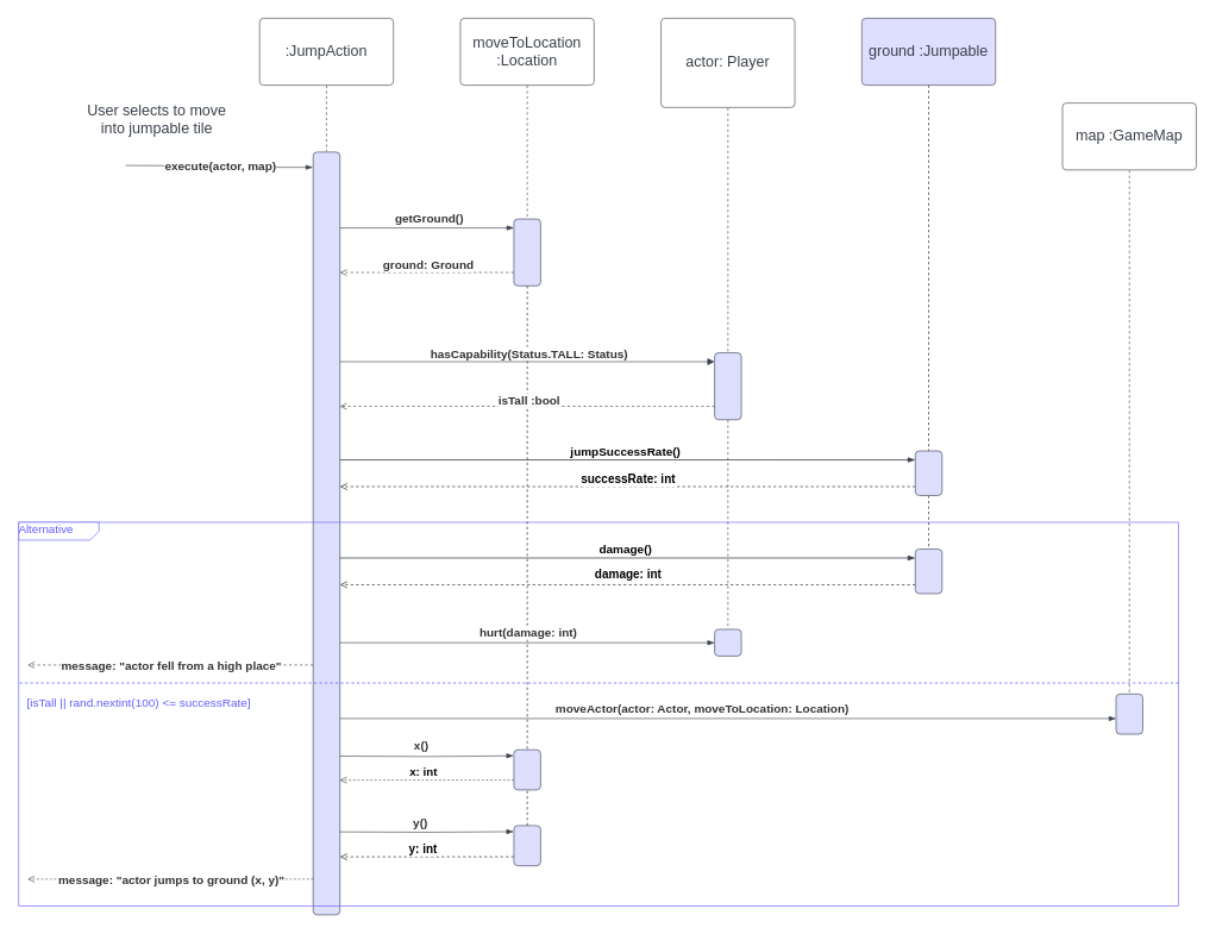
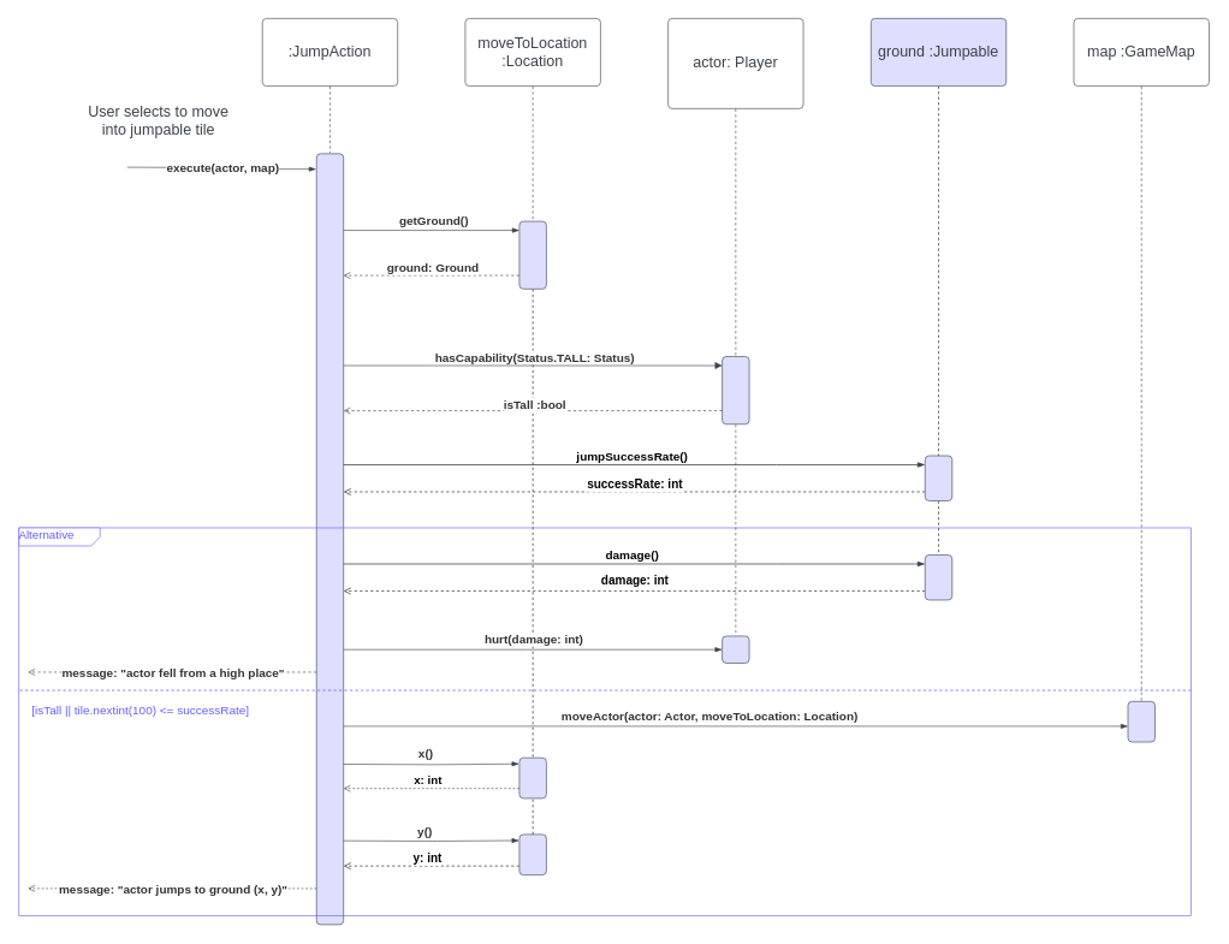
  <mxCell id="0" />
  <mxCell id="1" parent="0" />
  <mxCell id="2" value="" style="html=1;overflow=block;blockSpacing=1;whiteSpace=wrap;fontSize=13;spacing=3.8;strokeColor=#3a414a;strokeOpacity=100;fillOpacity=100;rounded=1;absoluteArcSize=1;arcSize=9;fillColor=#dedeff;strokeWidth=0.8;" parent="1" vertex="1"><mxGeometry x="350" y="170" width="30" height="855" as="geometry" /></mxCell>
  <mxCell id="3" value="&lt;font color=&quot;#635dff&quot;&gt;Alternative&lt;/font&gt;" style="html=1;blockSpacing=1;whiteSpace=wrap;shape=mxgraph.sysml.package2;xSize=90;overflow=fill;fontSize=13;spacing=0;strokeColor=#635dff;strokeOpacity=100;rounded=1;absoluteArcSize=1;arcSize=9;strokeWidth=0.8;container=1;pointerEvents=0;collapsible=0;recursiveResize=0;align=left;" parent="1" vertex="1"><mxGeometry x="20" y="585" width="1300" height="430" as="geometry" /></mxCell>
  <mxCell id="4" value="" style="html=1;jettySize=18;whiteSpace=wrap;fontSize=13;strokeColor=#3a414a;strokeOpacity=100;dashed=1;fixDash=1;strokeWidth=0.8;rounded=1;arcSize=12;edgeStyle=orthogonalEdgeStyle;startArrow=none;endArrow=open;" parent="3" source="2" edge="1"><mxGeometry width="100" height="100" relative="1" as="geometry"><Array as="points"><mxPoint x="10" y="160" /></Array><mxPoint x="330" y="110" as="sourcePoint" /><mxPoint x="10" y="160" as="targetPoint" /></mxGeometry></mxCell>
  <mxCell id="5" value="message: &quot;actor fell from a high place&quot;" style="text;html=1;resizable=0;labelBackgroundColor=default;align=center;verticalAlign=middle;fontStyle=1;fontColor=#333333;fontSize=13.3;" parent="4" vertex="1"><mxGeometry relative="1" as="geometry"><mxPoint as="offset" /></mxGeometry></mxCell>
- <mxCell id="6" value="[isTall || rand.nextint(100) &amp;lt;= successRate]" style="html=1;overflow=block;blockSpacing=1;whiteSpace=wrap;fontSize=13.3;fontColor=#635DFF;spacing=3.8;strokeOpacity=0;fillOpacity=0;rounded=1;absoluteArcSize=1;arcSize=9;fillColor=#ffffff;strokeWidth=0.8;" parent="3" vertex="1"><mxGeometry y="190" width="270" height="24" as="geometry" /></mxCell>
+ <mxCell id="6" value="[isTall || tile.nextint(100) &amp;lt;= successRate]" style="html=1;overflow=block;blockSpacing=1;whiteSpace=wrap;fontSize=13.3;fontColor=#635DFF;spacing=3.8;strokeOpacity=0;fillOpacity=0;rounded=1;absoluteArcSize=1;arcSize=9;fillColor=#ffffff;strokeWidth=0.8;" parent="3" vertex="1"><mxGeometry y="190" width="270" height="24" as="geometry" /></mxCell>
  <mxCell id="7" value="" style="html=1;overflow=block;blockSpacing=1;whiteSpace=wrap;fontSize=13;spacing=3.8;strokeColor=#3a414a;strokeOpacity=100;fillOpacity=100;rounded=1;absoluteArcSize=1;arcSize=9;fillColor=#dedeff;strokeWidth=0.8;" parent="3" vertex="1"><mxGeometry x="780" y="120" width="30" height="30" as="geometry" /></mxCell>
  <mxCell id="8" style="edgeStyle=orthogonalEdgeStyle;rounded=0;orthogonalLoop=1;jettySize=auto;html=1;endArrow=blockThin;endFill=1;strokeColor=#3A414A;" parent="3" target="11" edge="1"><mxGeometry relative="1" as="geometry"><mxPoint x="360" y="40" as="sourcePoint" /><mxPoint x="920" y="60" as="targetPoint" /><Array as="points"><mxPoint x="840" y="40" /><mxPoint x="840" y="40" /></Array></mxGeometry></mxCell>
  <mxCell id="9" value="damage()" style="edgeLabel;html=1;align=center;verticalAlign=middle;resizable=0;points=[];fontSize=13.3;fontStyle=1" parent="8" vertex="1" connectable="0"><mxGeometry x="-0.076" y="1" relative="1" as="geometry"><mxPoint x="21" y="-10" as="offset" /></mxGeometry></mxCell>
  <mxCell id="10" value="&lt;b&gt;&lt;font style=&quot;font-size: 13.33px&quot;&gt;damage: int&lt;/font&gt;&lt;/b&gt;" style="edgeStyle=orthogonalEdgeStyle;rounded=0;orthogonalLoop=1;jettySize=auto;html=1;fontSize=13.3;endArrow=open;endFill=0;strokeColor=#3A414A;dashed=1;" parent="3" source="11" edge="1"><mxGeometry x="0.002" y="-12" relative="1" as="geometry"><mxPoint x="360" y="70" as="targetPoint" /><Array as="points"><mxPoint x="530" y="70" /><mxPoint x="530" y="70" /></Array><mxPoint x="1" as="offset" /></mxGeometry></mxCell>
  <mxCell id="11" value="" style="html=1;overflow=block;blockSpacing=1;whiteSpace=wrap;fontSize=13;spacing=3.8;strokeColor=#3a414a;strokeOpacity=100;fillOpacity=100;rounded=1;absoluteArcSize=1;arcSize=9;fillColor=#dedeff;strokeWidth=0.8;" parent="3" vertex="1"><mxGeometry x="1005" y="30" width="30" height="50" as="geometry" /></mxCell>
  <mxCell id="12" value=":JumpAction" style="html=1;overflow=block;blockSpacing=1;whiteSpace=wrap;fontSize=16.7;fontColor=#3a414a;spacing=3.8;strokeColor=#3a414a;strokeOpacity=100;rounded=1;absoluteArcSize=1;arcSize=9;strokeWidth=0.8;" parent="1" vertex="1"><mxGeometry x="290" y="20" width="150" height="75" as="geometry" /></mxCell>
  <mxCell id="13" style="edgeStyle=orthogonalEdgeStyle;rounded=0;orthogonalLoop=1;jettySize=auto;html=1;endArrow=blockThin;endFill=1;strokeColor=#3A414A;" parent="1" source="2" target="58" edge="1"><mxGeometry relative="1" as="geometry"><mxPoint x="400" y="543" as="sourcePoint" /><mxPoint x="940" y="535" as="targetPoint" /><Array as="points"><mxPoint x="860" y="515" /><mxPoint x="860" y="515" /></Array></mxGeometry></mxCell>
  <mxCell id="14" value="jumpSuccessRate()" style="edgeLabel;html=1;align=center;verticalAlign=middle;resizable=0;points=[];fontSize=13.3;fontStyle=1" parent="13" vertex="1" connectable="0"><mxGeometry x="-0.076" y="1" relative="1" as="geometry"><mxPoint x="21" y="-9" as="offset" /></mxGeometry></mxCell>
  <mxCell id="15" value="" style="html=1;jettySize=18;whiteSpace=wrap;fontSize=13;strokeColor=#3a414a;strokeOpacity=100;dashed=1;fixDash=1;strokeWidth=0.8;rounded=1;arcSize=12;edgeStyle=orthogonalEdgeStyle;startArrow=none;endArrow=none;exitX=0.5;exitY=1.005;exitPerimeter=0;entryX=0.5;entryY=-0.001;entryPerimeter=0;" parent="1" source="12" target="2" edge="1"><mxGeometry width="100" height="100" relative="1" as="geometry"><Array as="points" /></mxGeometry></mxCell>
  <mxCell id="16" value="" style="html=1;jettySize=18;whiteSpace=wrap;fontSize=13;strokeColor=#3a414a;strokeOpacity=100;strokeWidth=0.8;rounded=1;arcSize=12;edgeStyle=orthogonalEdgeStyle;startArrow=none;endArrow=blockThin;entryX=-0.012;entryY=0.02;entryPerimeter=0;endFill=1;" parent="1" target="2" edge="1"><mxGeometry width="100" height="100" relative="1" as="geometry"><Array as="points" /><mxPoint x="140" y="185" as="sourcePoint" /></mxGeometry></mxCell>
  <mxCell id="17" value="execute(actor, map)" style="text;html=1;resizable=0;labelBackgroundColor=default;align=center;verticalAlign=middle;fontStyle=1;fontColor=#333333;fontSize=13.3;" parent="16" vertex="1"><mxGeometry relative="1" as="geometry"><mxPoint as="offset" /></mxGeometry></mxCell>
  <mxCell id="18" value="actor: Player" style="html=1;overflow=block;blockSpacing=1;whiteSpace=wrap;fontSize=16.7;fontColor=#3a414a;spacing=3.8;strokeColor=#3a414a;strokeOpacity=100;rounded=1;absoluteArcSize=1;arcSize=9;strokeWidth=0.8;" parent="1" vertex="1"><mxGeometry x="740" y="20" width="150" height="100" as="geometry" /></mxCell>
  <mxCell id="19" value="User selects to move into jumpable tile" style="html=1;overflow=block;blockSpacing=1;whiteSpace=wrap;fontSize=16.7;fontColor=#3a414a;spacing=3.8;strokeOpacity=0;fillOpacity=0;rounded=1;absoluteArcSize=1;arcSize=9;fillColor=#ffffff;strokeWidth=0.8;" parent="1" vertex="1"><mxGeometry x="85" y="110" width="180" height="48" as="geometry" /></mxCell>
  <mxCell id="20" value="" style="html=1;jettySize=18;whiteSpace=wrap;fontSize=13;strokeColor=#3a414a;strokeOpacity=100;strokeWidth=0.8;rounded=1;arcSize=12;edgeStyle=orthogonalEdgeStyle;startArrow=none;endArrow=blockThin;endFill=1;" parent="1" target="42" edge="1"><mxGeometry width="100" height="100" relative="1" as="geometry"><Array as="points"><mxPoint x="870" y="805" /><mxPoint x="870" y="805" /></Array><mxPoint x="380" y="805" as="sourcePoint" /></mxGeometry></mxCell>
  <mxCell id="21" value="moveActor(actor: Actor, moveToLocation: Location)" style="text;html=1;resizable=0;labelBackgroundColor=default;align=center;verticalAlign=middle;fontStyle=1;fontColor=#333333;fontSize=13.3;" parent="20" vertex="1"><mxGeometry x="-0.074" relative="1" as="geometry"><mxPoint x="2" y="-12" as="offset" /></mxGeometry></mxCell>
- <mxCell id="22" value="map :GameMap" style="html=1;overflow=block;blockSpacing=1;whiteSpace=wrap;fontSize=16.7;fontColor=#3a414a;spacing=3.8;strokeColor=#3a414a;strokeOpacity=100;rounded=1;absoluteArcSize=1;arcSize=9;strokeWidth=0.8;" parent="1" vertex="1"><mxGeometry x="1190" y="115" width="150" height="75" as="geometry" /></mxCell>
+ <mxCell id="22" value="map :GameMap" style="html=1;overflow=block;blockSpacing=1;whiteSpace=wrap;fontSize=16.7;fontColor=#3a414a;spacing=3.8;strokeColor=#3a414a;strokeOpacity=100;rounded=1;absoluteArcSize=1;arcSize=9;strokeWidth=0.8;" parent="1" vertex="1"><mxGeometry x="1190" y="20" width="150" height="75" as="geometry" /></mxCell>
  <mxCell id="23" value="moveToLocation :Location" style="html=1;overflow=block;blockSpacing=1;whiteSpace=wrap;fontSize=16.7;fontColor=#3a414a;spacing=3.8;strokeColor=#3a414a;strokeOpacity=100;rounded=1;absoluteArcSize=1;arcSize=9;strokeWidth=0.8;" parent="1" vertex="1"><mxGeometry x="515" y="20" width="150" height="75" as="geometry" /></mxCell>
  <mxCell id="24" style="edgeStyle=orthogonalEdgeStyle;rounded=0;orthogonalLoop=1;jettySize=auto;html=1;dashed=1;endArrow=none;endFill=0;strokeColor=#3A414A;" parent="1" source="25" target="46" edge="1"><mxGeometry relative="1" as="geometry" /></mxCell>
  <mxCell id="25" value="" style="html=1;overflow=block;blockSpacing=1;whiteSpace=wrap;fontSize=13;spacing=3.8;strokeColor=#3a414a;strokeOpacity=100;fillOpacity=100;rounded=1;absoluteArcSize=1;arcSize=9;fillColor=#dedeff;strokeWidth=0.8;" parent="1" vertex="1"><mxGeometry x="575" y="245" width="30" height="75" as="geometry" /></mxCell>
  <mxCell id="26" value="" style="html=1;jettySize=18;whiteSpace=wrap;fontSize=13;strokeColor=#3a414a;strokeOpacity=100;strokeWidth=0.8;rounded=1;arcSize=12;edgeStyle=orthogonalEdgeStyle;startArrow=none;endArrow=blockThin;endFill=1;" parent="1" source="2" target="25" edge="1"><mxGeometry width="100" height="100" relative="1" as="geometry"><Array as="points"><mxPoint x="480" y="255" /><mxPoint x="480" y="255" /></Array><mxPoint x="365" y="265" as="sourcePoint" /></mxGeometry></mxCell>
  <mxCell id="27" value="getGround()" style="text;html=1;resizable=0;labelBackgroundColor=default;align=center;verticalAlign=middle;fontStyle=1;fontColor=#333333;fontSize=13.3;" parent="26" vertex="1"><mxGeometry relative="1" as="geometry"><mxPoint x="1" y="-11" as="offset" /></mxGeometry></mxCell>
  <mxCell id="28" value="" style="html=1;jettySize=18;whiteSpace=wrap;fontSize=13;strokeColor=#3a414a;strokeOpacity=100;dashed=1;fixDash=1;strokeWidth=0.8;rounded=1;arcSize=12;edgeStyle=orthogonalEdgeStyle;startArrow=none;endArrow=open;endFill=0;" parent="1" source="25" target="2" edge="1"><mxGeometry width="100" height="100" relative="1" as="geometry"><Array as="points"><mxPoint x="420" y="305" /><mxPoint x="420" y="305" /></Array></mxGeometry></mxCell>
  <mxCell id="29" value="ground: Ground" style="text;html=1;resizable=0;labelBackgroundColor=default;align=center;verticalAlign=middle;fontStyle=1;fontColor=#333333;fontSize=13.3;" parent="28" vertex="1"><mxGeometry relative="1" as="geometry"><mxPoint x="1" y="-9" as="offset" /></mxGeometry></mxCell>
  <mxCell id="30" value="" style="html=1;jettySize=18;whiteSpace=wrap;fontSize=13;strokeColor=#3a414a;strokeOpacity=100;dashed=1;fixDash=1;strokeWidth=0.8;rounded=1;arcSize=12;edgeStyle=orthogonalEdgeStyle;startArrow=none;endArrow=none;exitX=0.5;exitY=1.005;exitPerimeter=0;entryX=0.5;entryY=-0.005;entryPerimeter=0;" parent="1" source="23" target="25" edge="1"><mxGeometry width="100" height="100" relative="1" as="geometry"><Array as="points" /></mxGeometry></mxCell>
  <mxCell id="31" style="edgeStyle=orthogonalEdgeStyle;rounded=0;orthogonalLoop=1;jettySize=auto;html=1;dashed=1;endArrow=none;endFill=0;strokeColor=#3A414A;" parent="1" source="32" target="58" edge="1"><mxGeometry relative="1" as="geometry"><mxPoint x="1040" y="465" as="targetPoint" /></mxGeometry></mxCell>
  <mxCell id="32" value="ground :Jumpable" style="html=1;overflow=block;blockSpacing=1;whiteSpace=wrap;fontSize=16.7;fontColor=#3a414a;spacing=3.8;strokeColor=#3a414a;strokeOpacity=100;rounded=1;absoluteArcSize=1;arcSize=9;strokeWidth=0.8;fillColor=#dedeff;" parent="1" vertex="1"><mxGeometry x="965" y="20" width="150" height="75" as="geometry" /></mxCell>
  <mxCell id="33" value="" style="html=1;overflow=block;blockSpacing=1;whiteSpace=wrap;fontSize=13;spacing=3.8;strokeColor=#3a414a;strokeOpacity=100;fillOpacity=100;rounded=1;absoluteArcSize=1;arcSize=9;fillColor=#dedeff;strokeWidth=0.8;" parent="1" vertex="1"><mxGeometry x="800" y="395" width="30" height="75" as="geometry" /></mxCell>
  <mxCell id="34" value="" style="html=1;jettySize=18;whiteSpace=wrap;fontSize=13;strokeColor=#3a414a;strokeOpacity=100;strokeWidth=0.8;rounded=1;arcSize=12;edgeStyle=orthogonalEdgeStyle;startArrow=none;endArrow=block;endFill=1;" parent="1" source="2" target="33" edge="1"><mxGeometry width="100" height="100" relative="1" as="geometry"><Array as="points"><mxPoint x="480" y="405" /><mxPoint x="480" y="405" /></Array></mxGeometry></mxCell>
  <mxCell id="35" value="hasCapability(Status.TALL: Status)" style="text;html=1;resizable=0;labelBackgroundColor=default;align=center;verticalAlign=middle;fontStyle=1;fontColor=#333333;fontSize=13.3;" parent="34" vertex="1"><mxGeometry relative="1" as="geometry"><mxPoint x="1" y="-10" as="offset" /></mxGeometry></mxCell>
  <mxCell id="36" value="" style="html=1;jettySize=18;whiteSpace=wrap;fontSize=13;strokeColor=#3a414a;strokeOpacity=100;dashed=1;fixDash=1;strokeWidth=0.8;rounded=1;arcSize=12;edgeStyle=orthogonalEdgeStyle;startArrow=none;endArrow=open;endFill=0;" parent="1" source="33" target="2" edge="1"><mxGeometry width="100" height="100" relative="1" as="geometry"><Array as="points"><mxPoint x="490" y="455" /><mxPoint x="490" y="455" /></Array><mxPoint x="780" y="464" as="sourcePoint" /></mxGeometry></mxCell>
  <mxCell id="37" value="isTall :bool" style="text;html=1;resizable=0;labelBackgroundColor=default;align=center;verticalAlign=middle;fontStyle=1;fontColor=#333333;fontSize=13.3;" parent="36" vertex="1"><mxGeometry relative="1" as="geometry"><mxPoint x="1" y="-8" as="offset" /></mxGeometry></mxCell>
  <mxCell id="38" value="" style="html=1;jettySize=18;whiteSpace=wrap;fontSize=13;strokeColor=#3a414a;strokeOpacity=100;dashed=1;fixDash=1;strokeWidth=0.8;rounded=1;arcSize=12;edgeStyle=orthogonalEdgeStyle;startArrow=none;endArrow=none;exitX=0.5;exitY=1.005;exitPerimeter=0;entryX=0.5;entryY=-0.005;entryPerimeter=0;" parent="1" source="18" target="33" edge="1"><mxGeometry width="100" height="100" relative="1" as="geometry"><Array as="points" /></mxGeometry></mxCell>
  <mxCell id="39" value="" style="html=1;jettySize=18;whiteSpace=wrap;fontSize=13;strokeColor=#3a414a;strokeOpacity=100;strokeWidth=0.8;rounded=1;arcSize=12;edgeStyle=orthogonalEdgeStyle;startArrow=none;endArrow=blockThin;endFill=1;" parent="1" source="2" target="7" edge="1"><mxGeometry width="100" height="100" relative="1" as="geometry"><Array as="points"><mxPoint x="590" y="720" /><mxPoint x="590" y="720" /></Array><mxPoint x="380" y="660" as="sourcePoint" /></mxGeometry></mxCell>
  <mxCell id="40" value="hurt(damage: int)" style="text;html=1;resizable=0;labelBackgroundColor=default;align=center;verticalAlign=middle;fontStyle=1;fontColor=#333333;fontSize=13.3;" parent="39" vertex="1"><mxGeometry relative="1" as="geometry"><mxPoint y="-12" as="offset" /></mxGeometry></mxCell>
  <mxCell id="41" value="" style="html=1;jettySize=18;whiteSpace=wrap;fontSize=13;strokeColor=#3a414a;strokeOpacity=100;dashed=1;fixDash=1;strokeWidth=0.8;rounded=1;arcSize=12;edgeStyle=orthogonalEdgeStyle;startArrow=none;endArrow=none;exitX=0.5;exitY=1.005;exitPerimeter=0;entryX=0.5;entryY=-0.012;entryPerimeter=0;" parent="1" source="33" target="7" edge="1"><mxGeometry width="100" height="100" relative="1" as="geometry"><Array as="points" /></mxGeometry></mxCell>
  <mxCell id="42" value="" style="html=1;overflow=block;blockSpacing=1;whiteSpace=wrap;fontSize=13;spacing=3.8;strokeColor=#3a414a;strokeOpacity=100;fillOpacity=100;rounded=1;absoluteArcSize=1;arcSize=9;fillColor=#dedeff;strokeWidth=0.8;" parent="1" vertex="1"><mxGeometry x="1250" y="777.5" width="30" height="45" as="geometry" /></mxCell>
  <mxCell id="43" value="" style="html=1;jettySize=18;whiteSpace=wrap;fontSize=13;strokeColor=#3a414a;strokeOpacity=100;dashed=1;fixDash=1;strokeWidth=0.8;rounded=1;arcSize=12;edgeStyle=orthogonalEdgeStyle;startArrow=none;endArrow=none;exitX=0.5;exitY=1.005;exitPerimeter=0;entryX=0.5;entryY=-0.008;entryPerimeter=0;" parent="1" source="22" target="42" edge="1"><mxGeometry width="100" height="100" relative="1" as="geometry"><Array as="points" /></mxGeometry></mxCell>
  <mxCell id="44" value="" style="html=1;jettySize=18;whiteSpace=wrap;fontSize=13;strokeColor=#3a414a;strokeOpacity=100;strokeWidth=0.8;rounded=1;arcSize=12;edgeStyle=orthogonalEdgeStyle;startArrow=none;endArrow=open;dashed=1;" parent="1" edge="1"><mxGeometry width="100" height="100" relative="1" as="geometry"><Array as="points"><mxPoint x="250" y="985" /><mxPoint x="250" y="985" /></Array><mxPoint x="30" y="985" as="targetPoint" /><mxPoint x="350" y="985" as="sourcePoint" /></mxGeometry></mxCell>
  <mxCell id="45" value="message: &quot;actor jumps to ground (x, y)&quot;" style="text;html=1;resizable=0;labelBackgroundColor=default;align=center;verticalAlign=middle;fontStyle=1;fontColor=#333333;fontSize=13.3;" parent="44" vertex="1"><mxGeometry x="0.334" relative="1" as="geometry"><mxPoint x="53" as="offset" /></mxGeometry></mxCell>
  <mxCell id="46" value="" style="html=1;overflow=block;blockSpacing=1;whiteSpace=wrap;fontSize=13;spacing=3.8;strokeColor=#3a414a;strokeOpacity=100;fillOpacity=100;rounded=1;absoluteArcSize=1;arcSize=9;fillColor=#dedeff;strokeWidth=0.8;" parent="1" vertex="1"><mxGeometry x="575" y="840" width="30" height="45" as="geometry" /></mxCell>
  <mxCell id="47" value="" style="html=1;jettySize=18;whiteSpace=wrap;fontSize=13;strokeColor=#3A414A;strokeOpacity=100;strokeWidth=0.8;rounded=1;arcSize=12;edgeStyle=orthogonalEdgeStyle;startArrow=none;endArrow=blockThin;endFill=1;exitX=1.013;exitY=0.928;exitPerimeter=0;entryX=-0.012;entryY=0.15;entryPerimeter=0;" parent="1" target="46" edge="1"><mxGeometry width="100" height="100" relative="1" as="geometry"><Array as="points" /><mxPoint x="380" y="847.08" as="sourcePoint" /></mxGeometry></mxCell>
  <mxCell id="48" value="x()" style="text;html=1;resizable=0;labelBackgroundColor=default;align=center;verticalAlign=middle;fontStyle=1;fontColor=#333333;fontSize=13.3;" parent="47" vertex="1"><mxGeometry x="-0.114" relative="1" as="geometry"><mxPoint x="4" y="-13" as="offset" /></mxGeometry></mxCell>
  <mxCell id="49" value="x: int" style="html=1;jettySize=18;whiteSpace=wrap;fontSize=13;strokeColor=#3a414a;strokeOpacity=100;strokeWidth=0.8;rounded=1;arcSize=12;edgeStyle=orthogonalEdgeStyle;startArrow=none;endArrow=open;endFill=0;dashed=1;fontStyle=1" parent="1" source="46" target="2" edge="1"><mxGeometry x="0.032" y="-10" width="100" height="100" relative="1" as="geometry"><Array as="points"><mxPoint x="477" y="874" /><mxPoint x="477" y="874" /></Array><mxPoint x="380" y="862.515" as="targetPoint" /><mxPoint as="offset" /></mxGeometry></mxCell>
  <mxCell id="50" value="y: int" style="edgeStyle=orthogonalEdgeStyle;rounded=0;orthogonalLoop=1;jettySize=auto;html=1;dashed=1;endArrow=open;endFill=0;strokeColor=#3A414A;fontStyle=1;fontSize=13.33;" parent="1" source="52" edge="1"><mxGeometry x="0.046" y="-9" relative="1" as="geometry"><mxPoint x="380" y="960" as="targetPoint" /><Array as="points"><mxPoint x="480" y="960" /><mxPoint x="480" y="960" /></Array><mxPoint as="offset" /></mxGeometry></mxCell>
  <mxCell id="51" style="edgeStyle=orthogonalEdgeStyle;rounded=0;orthogonalLoop=1;jettySize=auto;html=1;dashed=1;endArrow=none;endFill=0;strokeColor=#3A414A;" parent="1" source="52" target="46" edge="1"><mxGeometry relative="1" as="geometry" /></mxCell>
  <mxCell id="52" value="" style="html=1;overflow=block;blockSpacing=1;whiteSpace=wrap;fontSize=13;spacing=3.8;strokeColor=#3a414a;strokeOpacity=100;fillOpacity=100;rounded=1;absoluteArcSize=1;arcSize=9;fillColor=#dedeff;strokeWidth=0.8;" parent="1" vertex="1"><mxGeometry x="575" y="925" width="30" height="45" as="geometry" /></mxCell>
  <mxCell id="53" value="" style="html=1;jettySize=18;whiteSpace=wrap;fontSize=13;strokeColor=#3a414a;strokeOpacity=100;strokeWidth=0.8;rounded=1;arcSize=12;edgeStyle=orthogonalEdgeStyle;startArrow=none;endArrow=blockThin;endFill=1;entryX=-0.012;entryY=0.15;entryPerimeter=0;" parent="1" target="52" edge="1"><mxGeometry width="100" height="100" relative="1" as="geometry"><Array as="points" /><mxPoint x="380" y="932" as="sourcePoint" /></mxGeometry></mxCell>
  <mxCell id="54" value="y()" style="text;html=1;resizable=0;labelBackgroundColor=default;align=center;verticalAlign=middle;fontStyle=1;fontColor=#333333;fontSize=13.3;" parent="53" vertex="1"><mxGeometry x="-0.114" relative="1" as="geometry"><mxPoint x="3" y="-11" as="offset" /></mxGeometry></mxCell>
  <mxCell id="55" value="" style="endArrow=none;dashed=1;html=1;rounded=0;entryX=0;entryY=0.419;entryDx=0;entryDy=0;entryPerimeter=0;exitX=1;exitY=0.419;exitDx=0;exitDy=0;exitPerimeter=0;strokeColor=#635DFF;" parent="1" source="3" target="3" edge="1"><mxGeometry width="50" height="50" relative="1" as="geometry"><mxPoint x="20" y="815" as="sourcePoint" /><mxPoint x="70" y="765" as="targetPoint" /></mxGeometry></mxCell>
  <mxCell id="56" value="&lt;b&gt;&lt;font style=&quot;font-size: 13.33px&quot;&gt;successRate: int&lt;/font&gt;&lt;/b&gt;" style="edgeStyle=orthogonalEdgeStyle;rounded=0;orthogonalLoop=1;jettySize=auto;html=1;fontSize=13.3;endArrow=open;endFill=0;strokeColor=#3A414A;dashed=1;" parent="1" source="58" target="2" edge="1"><mxGeometry x="0.002" y="-8" relative="1" as="geometry"><Array as="points"><mxPoint x="550" y="545" /><mxPoint x="550" y="545" /></Array><mxPoint x="1" as="offset" /></mxGeometry></mxCell>
  <mxCell id="57" style="edgeStyle=orthogonalEdgeStyle;rounded=0;orthogonalLoop=1;jettySize=auto;html=1;dashed=1;fontSize=13.33;endArrow=none;endFill=0;strokeColor=#3A414A;" parent="1" source="58" target="11" edge="1"><mxGeometry relative="1" as="geometry" /></mxCell>
  <mxCell id="58" value="" style="html=1;overflow=block;blockSpacing=1;whiteSpace=wrap;fontSize=13;spacing=3.8;strokeColor=#3a414a;strokeOpacity=100;fillOpacity=100;rounded=1;absoluteArcSize=1;arcSize=9;fillColor=#dedeff;strokeWidth=0.8;" parent="1" vertex="1"><mxGeometry x="1025" y="505" width="30" height="50" as="geometry" /></mxCell>
